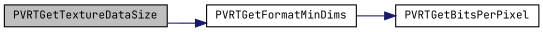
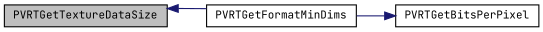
  digraph {
    fontname="JetBrains Mono"
    rankdir=LR
    node [color=black fillcolor=white fontname="JetBrains Mono" fontsize=10 shape=record style=filled]
    edge [color=midnightblue fontname="JetBrains Mono" fontsize=10 labelfontname=Helvetica labelfontsize=10 style=solid]
    n1 [fillcolor=grey75 fontcolor=black height=0.2 label=PVRTGetTextureDataSize width=0.4]
    n2 [height=0.2 label=PVRTGetFormatMinDims width=0.4]
    n3 [height=0.2 label=PVRTGetBitsPerPixel width=0.4]
-   n1 -> n2
+   n2 -> n1
    n2 -> n3
  }
